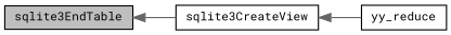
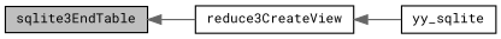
  digraph {
    fontname="Roboto Mono"
    rankdir=LR
    node [color=black fillcolor=white fontname="Roboto Mono" fontsize=10 shape=record style=filled]
    edge [color=gray40 dir=back fontname="Roboto Mono" fontsize=10 labelfontname=FreeSans labelfontsize=10 style=solid]
    n1 [fillcolor=grey75 fontcolor=black height=0.2 label=sqlite3EndTable width=0.4]
-   n2 [height=0.2 label=sqlite3CreateView width=0.4]
-   n3 [height=0.2 label=yy_reduce width=0.4]
+   n2 [height=0.2 label=reduce3CreateView width=0.4]
+   n3 [height=0.2 label=yy_sqlite width=0.4]
    n1 -> n2
    n2 -> n3
  }
